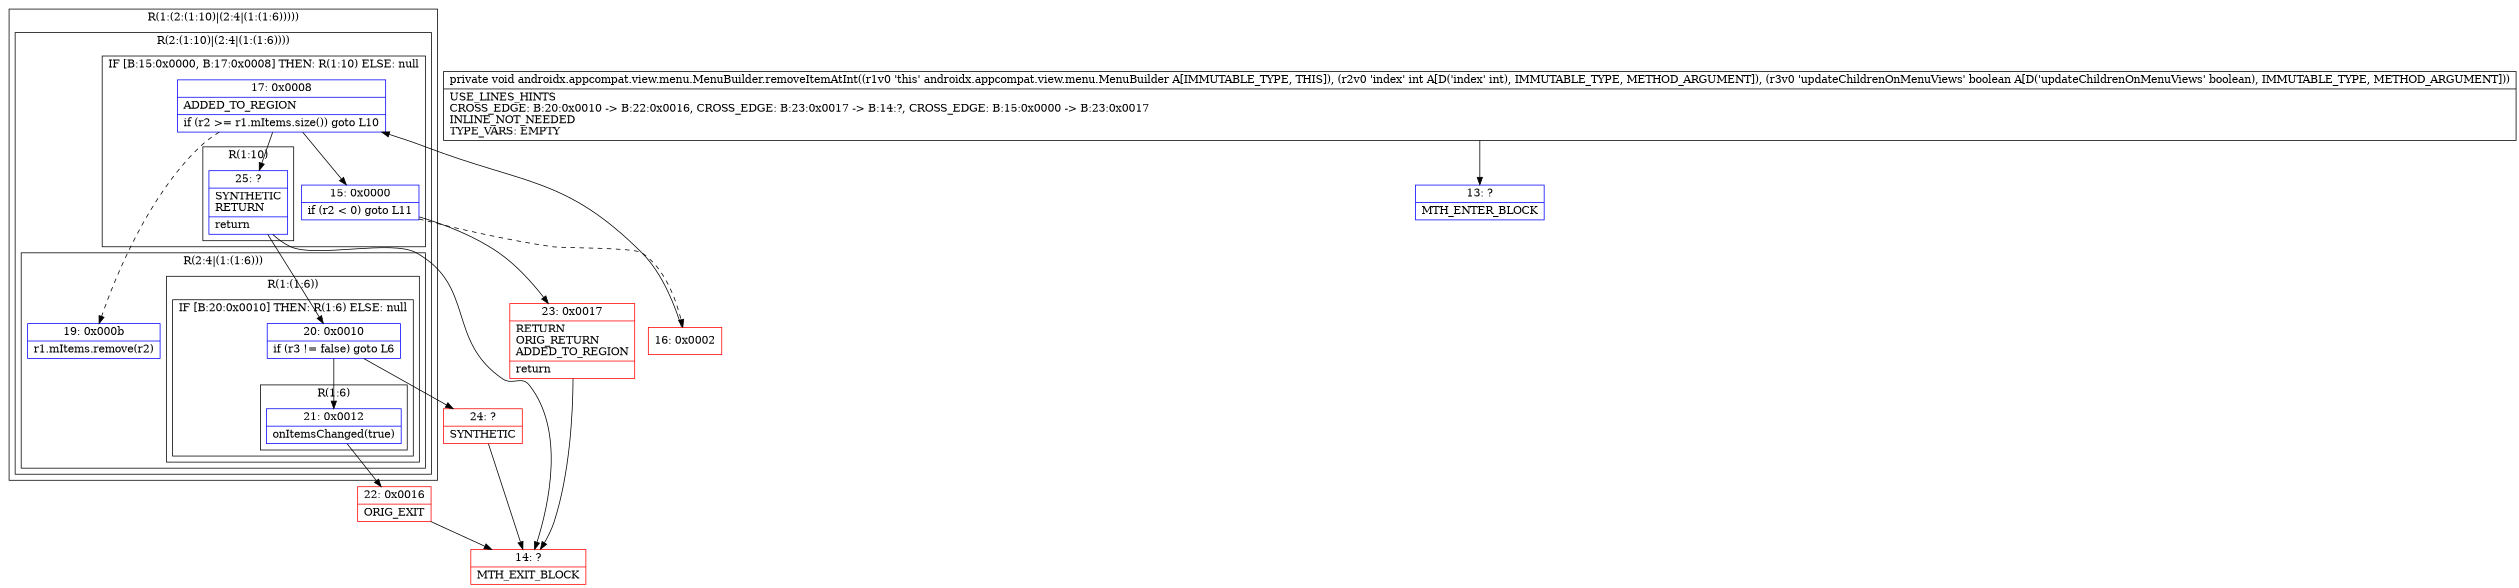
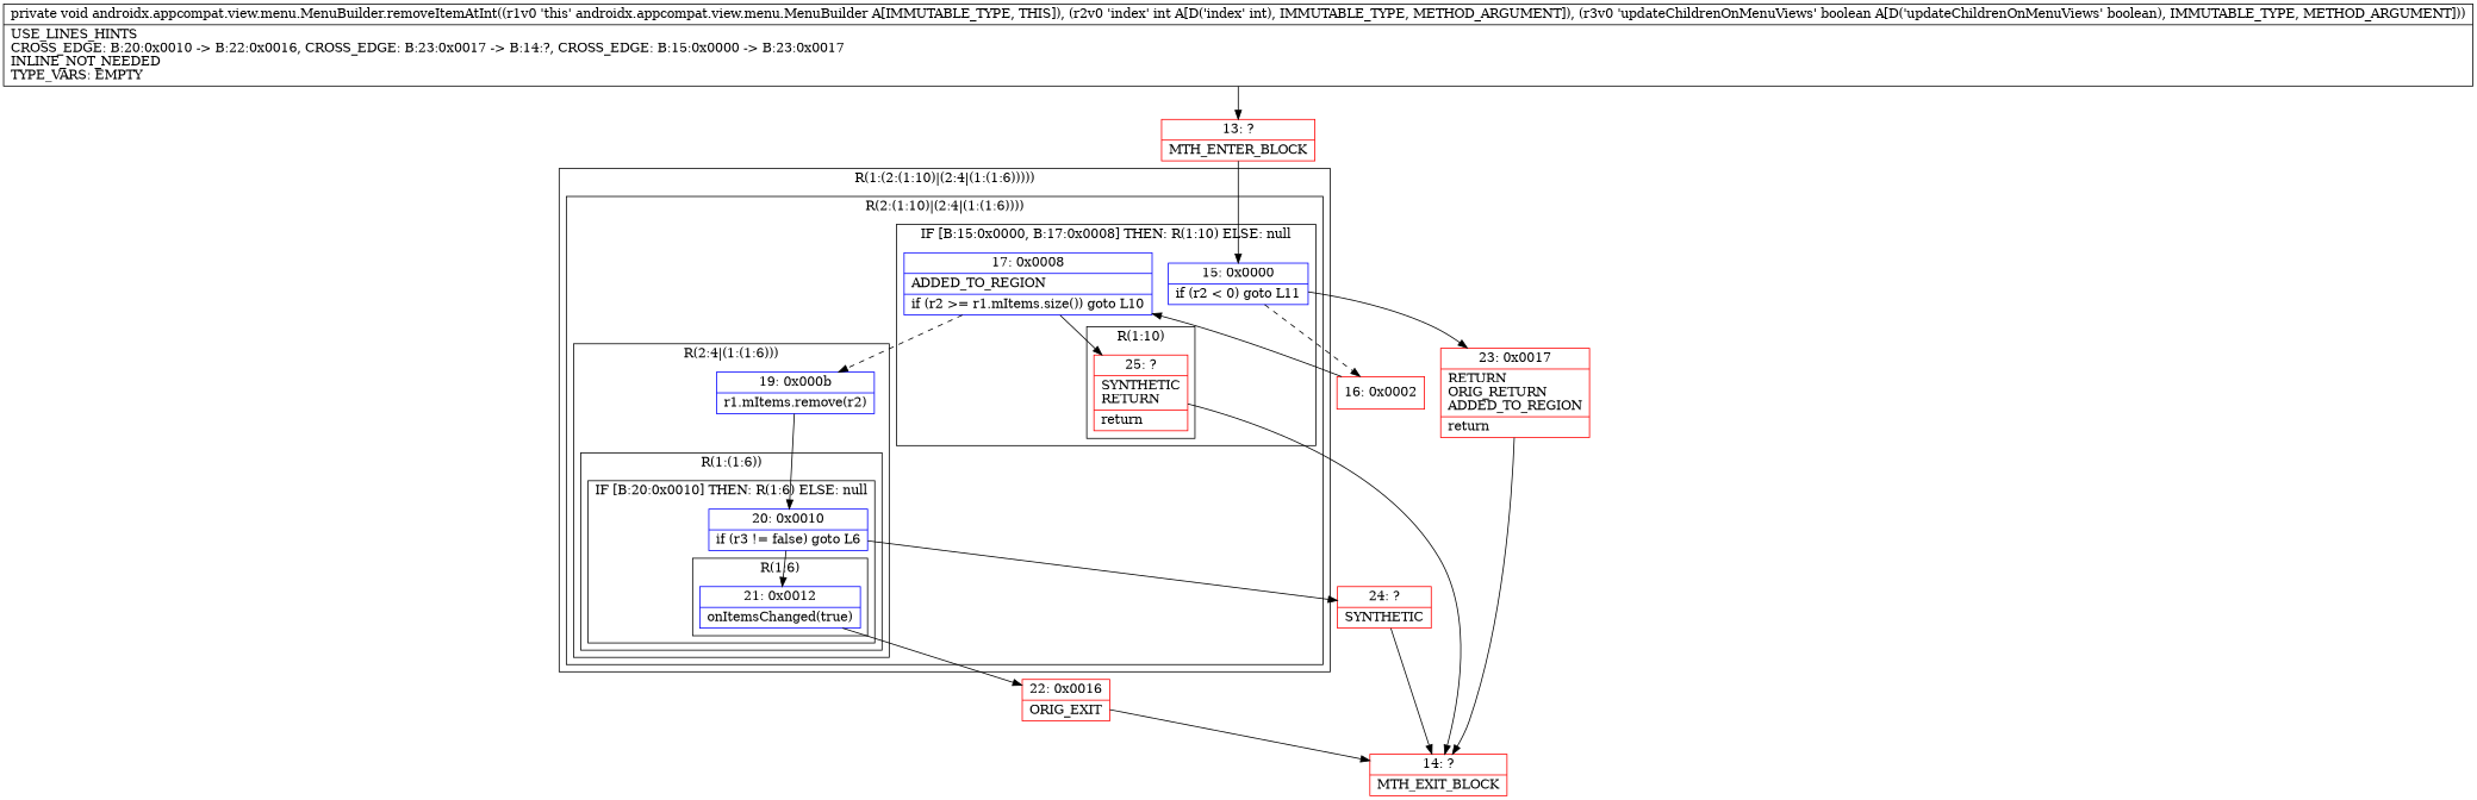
  digraph {
    node [color=blue shape=record]
-   n1 [label="{25\:\ ?|SYNTHETIC\lRETURN\l|return\l}"]
+   n1 [color=red label="{25\:\ ?|SYNTHETIC\lRETURN\l|return\l}"]
    n2 [label="{15\:\ 0x0000|if (r2 \< 0) goto L11\l}"]
    n3 [label="{17\:\ 0x0008|ADDED_TO_REGION\l|if (r2 \>= r1.mItems.size()) goto L10\l}"]
    n4 [label="{21\:\ 0x0012|onItemsChanged(true)\l}"]
    n5 [label="{20\:\ 0x0010|if (r3 != false) goto L6\l}"]
    n6 [label="{19\:\ 0x000b|r1.mItems.remove(r2)\l}"]
    n7 [color=red label="{14\:\ ?|MTH_EXIT_BLOCK\l}"]
    n8 [color=red label="{16\:\ 0x0002}"]
    n9 [color=red label="{23\:\ 0x0017|RETURN\lORIG_RETURN\lADDED_TO_REGION\l|return\l}"]
    n10 [color=red label="{22\:\ 0x0016|ORIG_EXIT\l}"]
    n11 [color=red label="{24\:\ ?|SYNTHETIC\l}"]
-   n12 [label="{13\:\ ?|MTH_ENTER_BLOCK\l}"]
+   n12 [color=red label="{13\:\ ?|MTH_ENTER_BLOCK\l}"]
    n13 [label="{private void androidx.appcompat.view.menu.MenuBuilder.removeItemAtInt((r1v0 'this' androidx.appcompat.view.menu.MenuBuilder A[IMMUTABLE_TYPE, THIS]), (r2v0 'index' int A[D('index' int), IMMUTABLE_TYPE, METHOD_ARGUMENT]), (r3v0 'updateChildrenOnMenuViews' boolean A[D('updateChildrenOnMenuViews' boolean), IMMUTABLE_TYPE, METHOD_ARGUMENT]))  | USE_LINES_HINTS\lCROSS_EDGE: B:20:0x0010 \-\> B:22:0x0016, CROSS_EDGE: B:23:0x0017 \-\> B:14:?, CROSS_EDGE: B:15:0x0000 \-\> B:23:0x0017\lINLINE_NOT_NEEDED\lTYPE_VARS: EMPTY\l}" color=""]
    subgraph cluster_1 {
      label="R(1:(2:(1:10)|(2:4|(1:(1:6)))))"
      subgraph cluster_2 {
        label="R(2:(1:10)|(2:4|(1:(1:6))))"
        subgraph cluster_3 {
          label="IF [B:15:0x0000, B:17:0x0008] THEN: R(1:10) ELSE: null"
          n2
          n3
          subgraph cluster_4 {
            label="R(1:10)"
            n1
          }
        }
        subgraph cluster_5 {
          label="R(2:4|(1:(1:6)))"
          n6
          subgraph cluster_6 {
            label="R(1:(1:6))"
            subgraph cluster_7 {
              label="IF [B:20:0x0010] THEN: R(1:6) ELSE: null"
              n5
              subgraph cluster_8 {
                label="R(1:6)"
                n4
              }
            }
          }
        }
      }
    }
    n1 -> n7
    n2 -> n8 [style=dashed]
    n2 -> n9
    n3 -> n1
    n3 -> n6 [style=dashed]
    n4 -> n10
    n5 -> n4
    n5 -> n11 [style=solid]
-   n1 -> n5
+   n6 -> n5
    n8 -> n3
    n9 -> n7
    n10 -> n7
    n11 -> n7
-   n3 -> n2
+   n12 -> n2
    n13 -> n12
  }
